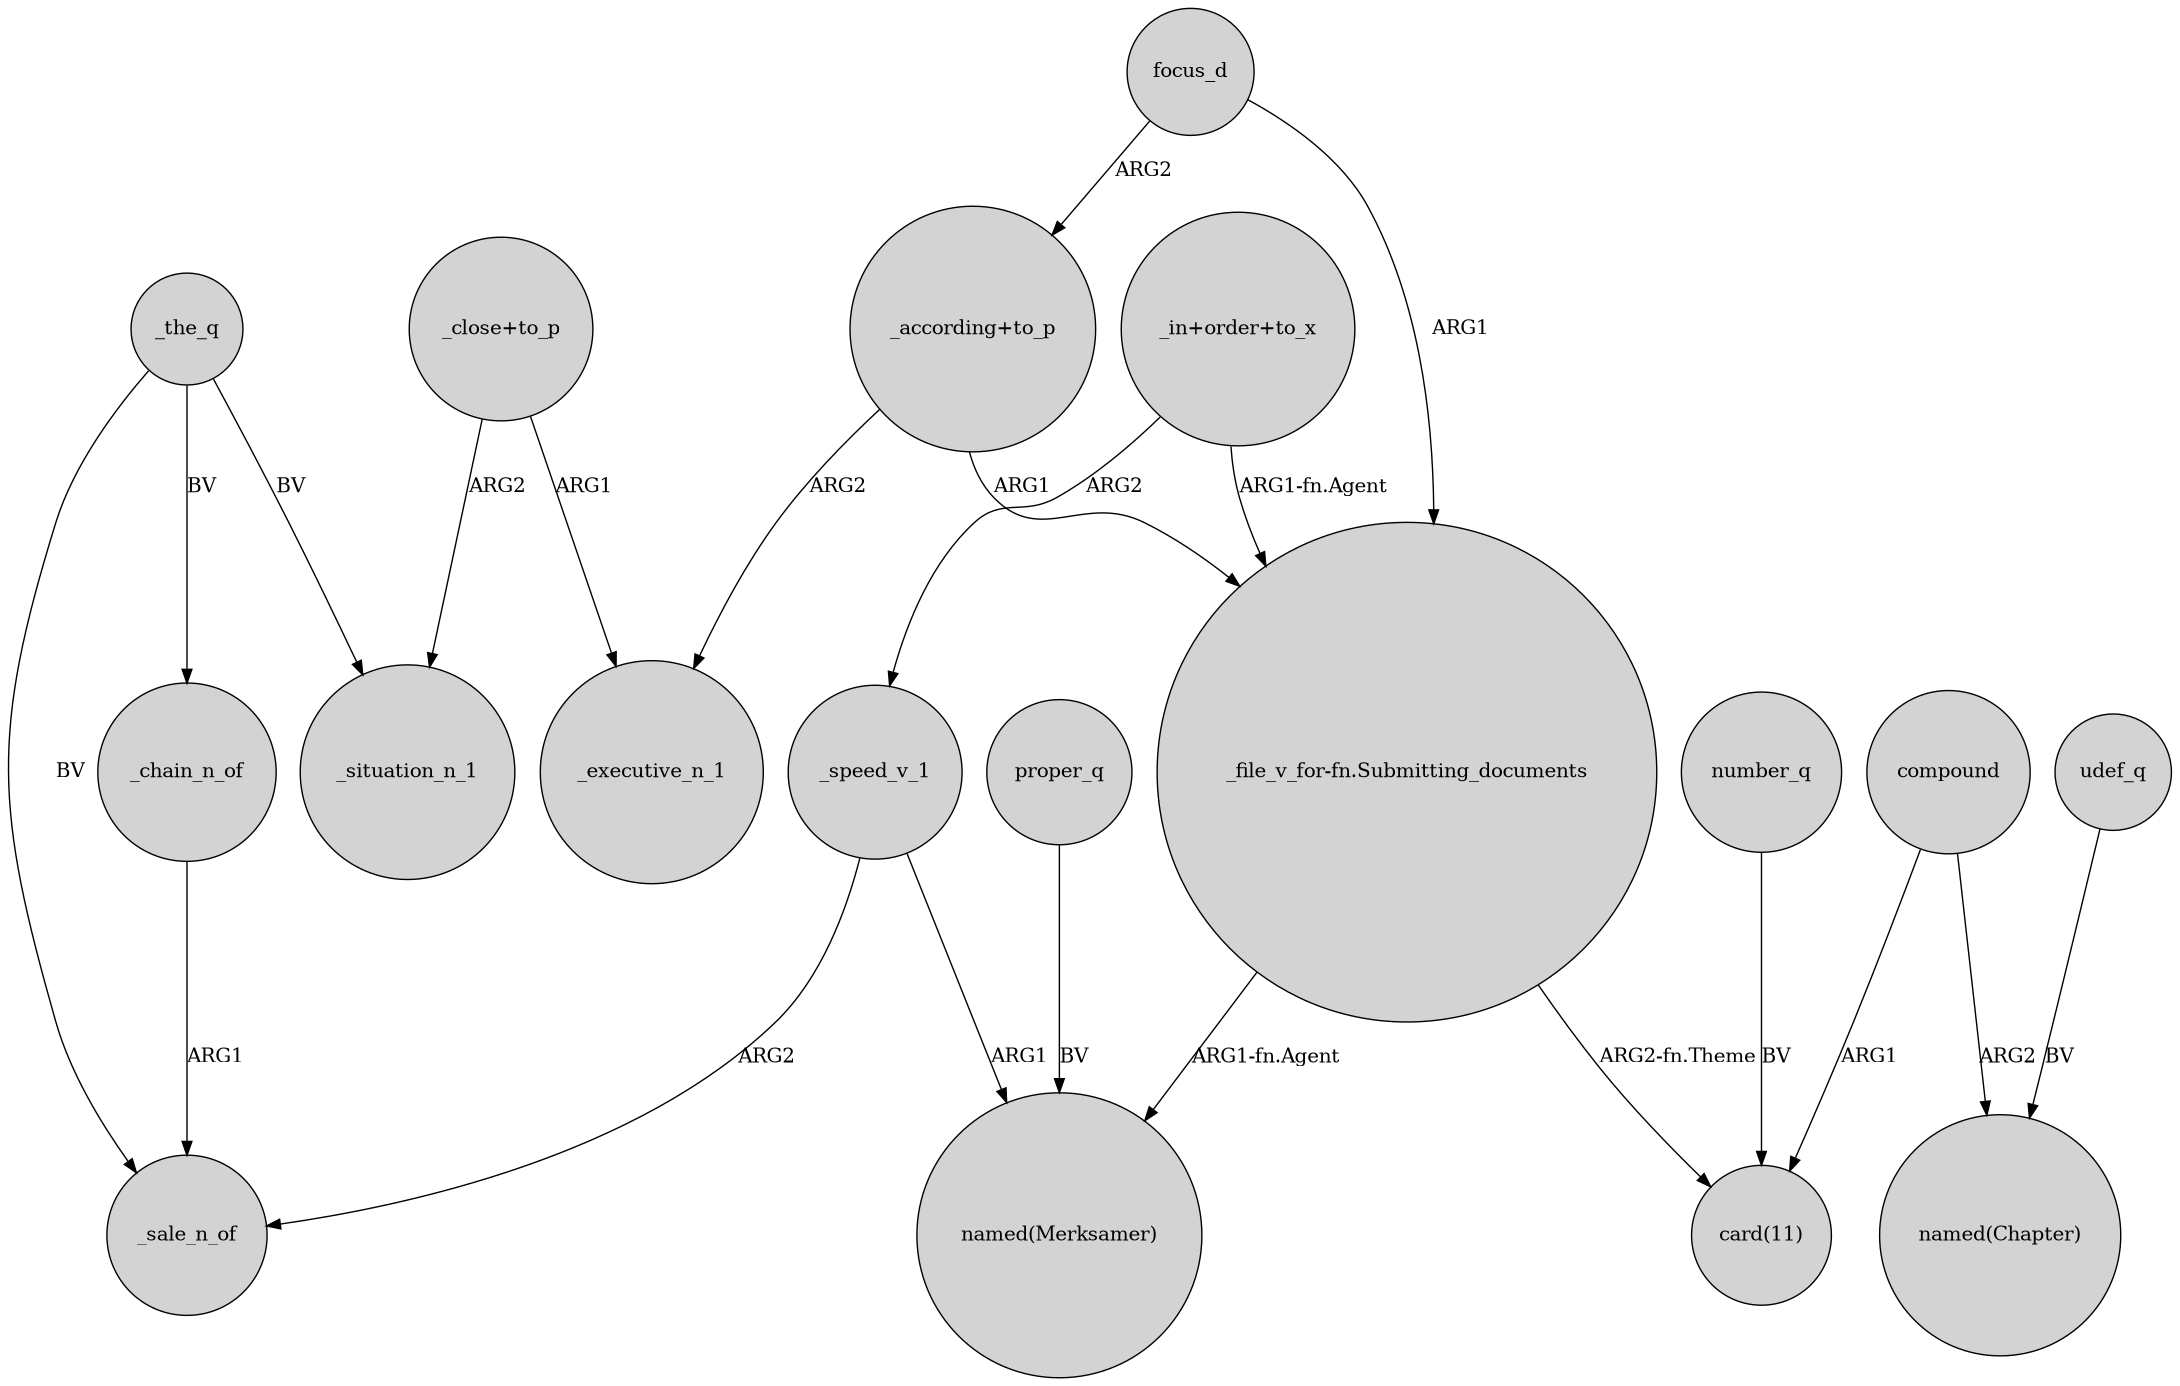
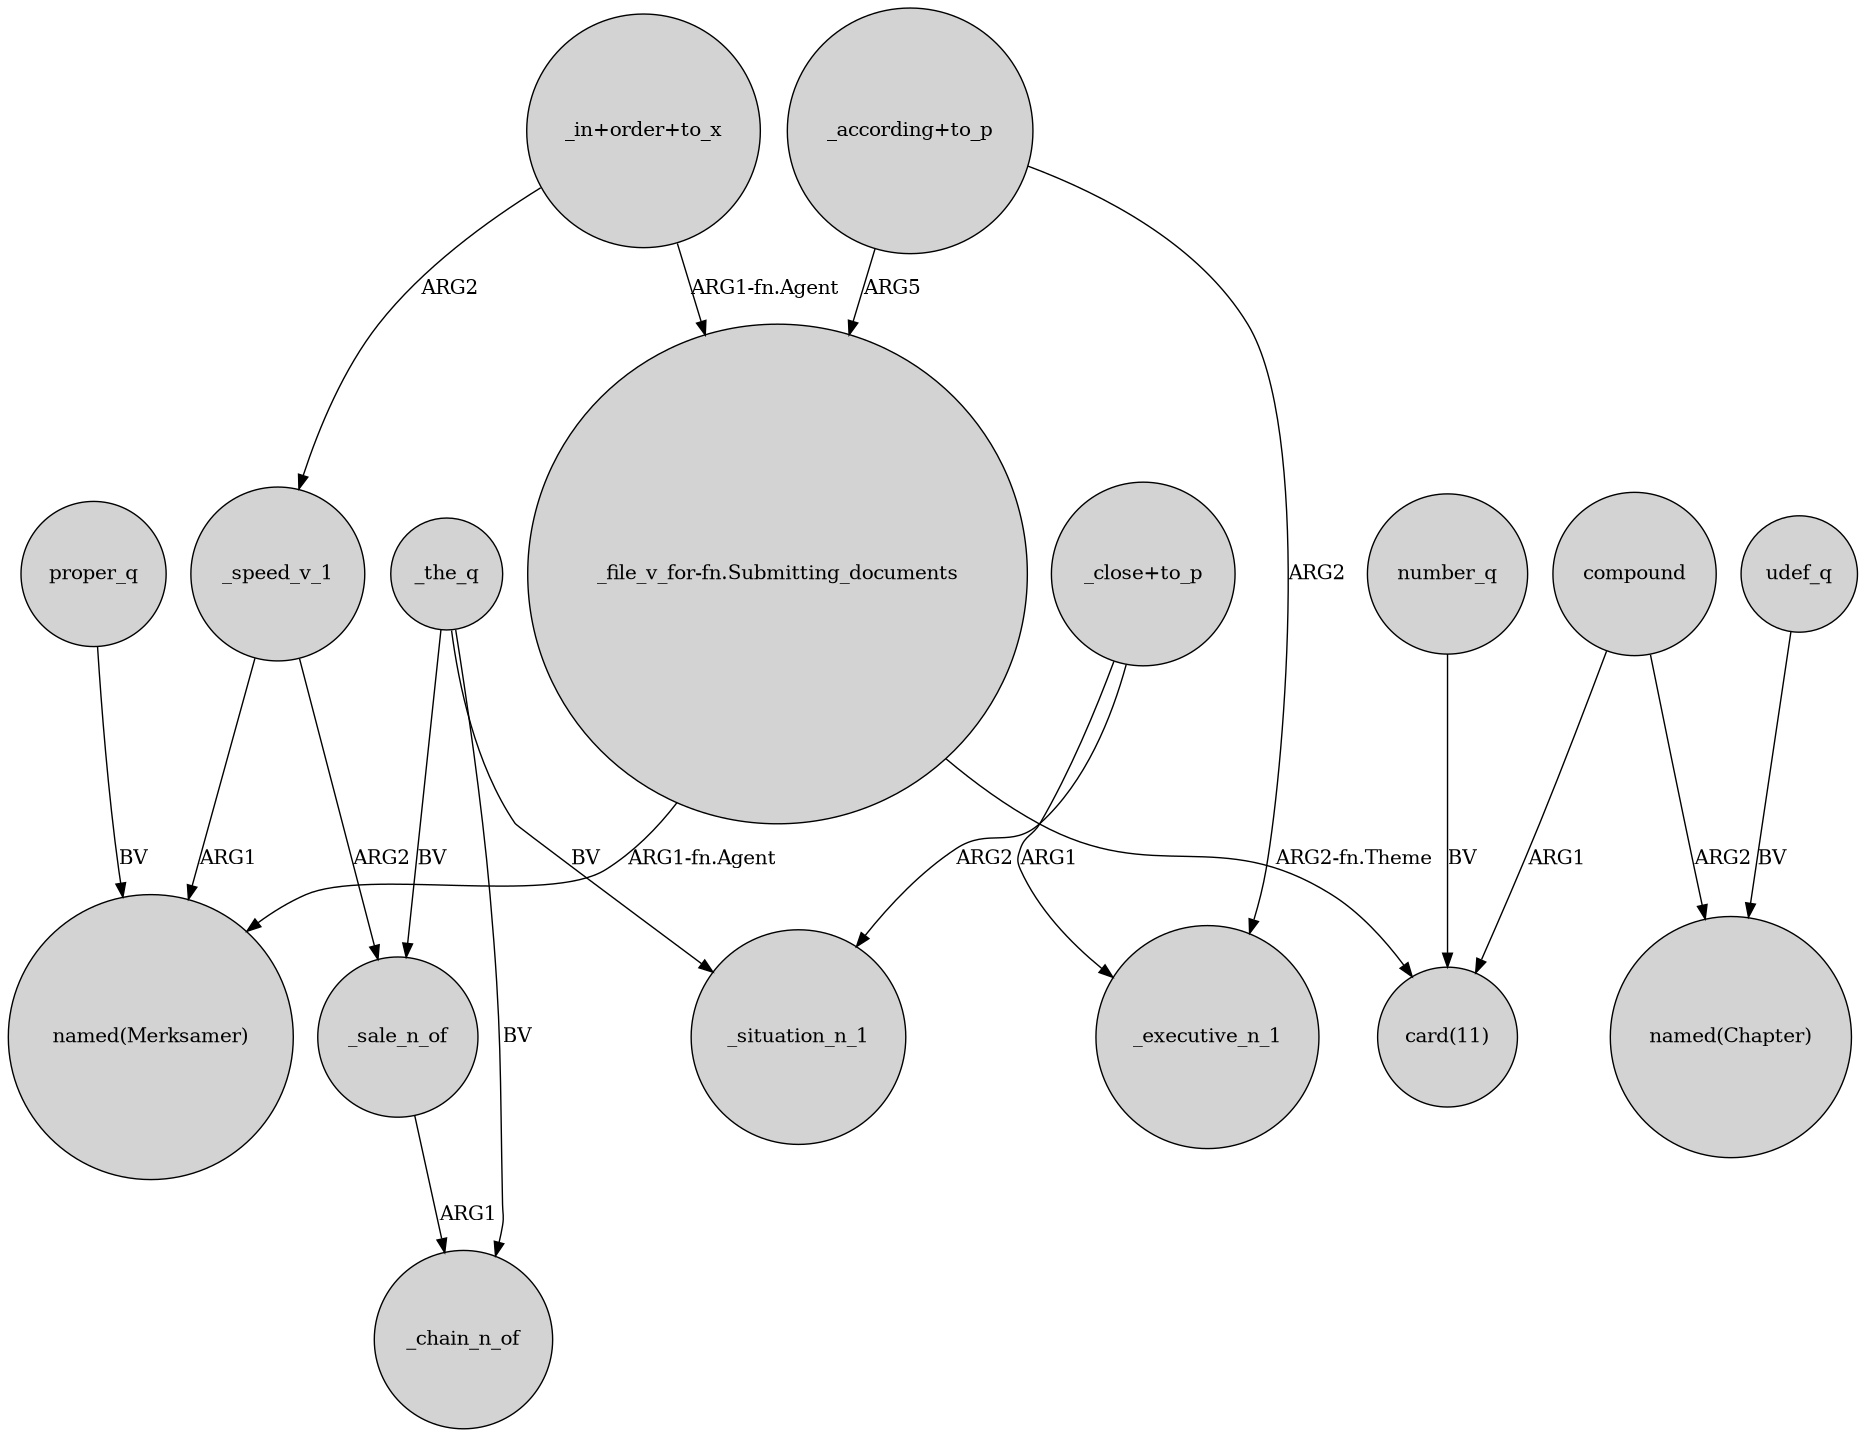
  digraph {
    node [shape=circle style=filled]
    "_in+order+to_x"
    "_file_v_for-fn.Submitting_documents"
    _speed_v_1
    "named(Merksamer)"
    "card(11)"
    _sale_n_of
    _chain_n_of
    number_q
    compound
    "named(Chapter)"
    udef_q
    _the_q
    _situation_n_1
    "_close+to_p"
    _executive_n_1
-   focus_d
    "_according+to_p"
    proper_q
    "_in+order+to_x" -> "_file_v_for-fn.Submitting_documents" [label="ARG1-fn.Agent"]
    "_in+order+to_x" -> _speed_v_1 [label=ARG2]
    "_file_v_for-fn.Submitting_documents" -> "named(Merksamer)" [label="ARG1-fn.Agent"]
    "_file_v_for-fn.Submitting_documents" -> "card(11)" [label="ARG2-fn.Theme"]
    _speed_v_1 -> "named(Merksamer)" [label=ARG1]
    _speed_v_1 -> _sale_n_of [label=ARG2]
-   _chain_n_of -> _sale_n_of [label=ARG1]
+   _sale_n_of -> _chain_n_of [label=ARG1]
    number_q -> "card(11)" [label=BV]
    compound -> "card(11)" [label=ARG1]
    compound -> "named(Chapter)" [label=ARG2]
    udef_q -> "named(Chapter)" [label=BV]
    _the_q -> _sale_n_of [label=BV]
    _the_q -> _chain_n_of [label=BV]
    _the_q -> _situation_n_1 [label=BV]
    "_close+to_p" -> _situation_n_1 [label=ARG2]
    "_close+to_p" -> _executive_n_1 [label=ARG1]
-   focus_d -> "_file_v_for-fn.Submitting_documents" [label=ARG1]
-   focus_d -> "_according+to_p" [label=ARG2]
-   "_according+to_p" -> "_file_v_for-fn.Submitting_documents" [label=ARG1]
+   "_according+to_p" -> "_file_v_for-fn.Submitting_documents" [label=ARG5]
    "_according+to_p" -> _executive_n_1 [label=ARG2]
    proper_q -> "named(Merksamer)" [label=BV]
  }
